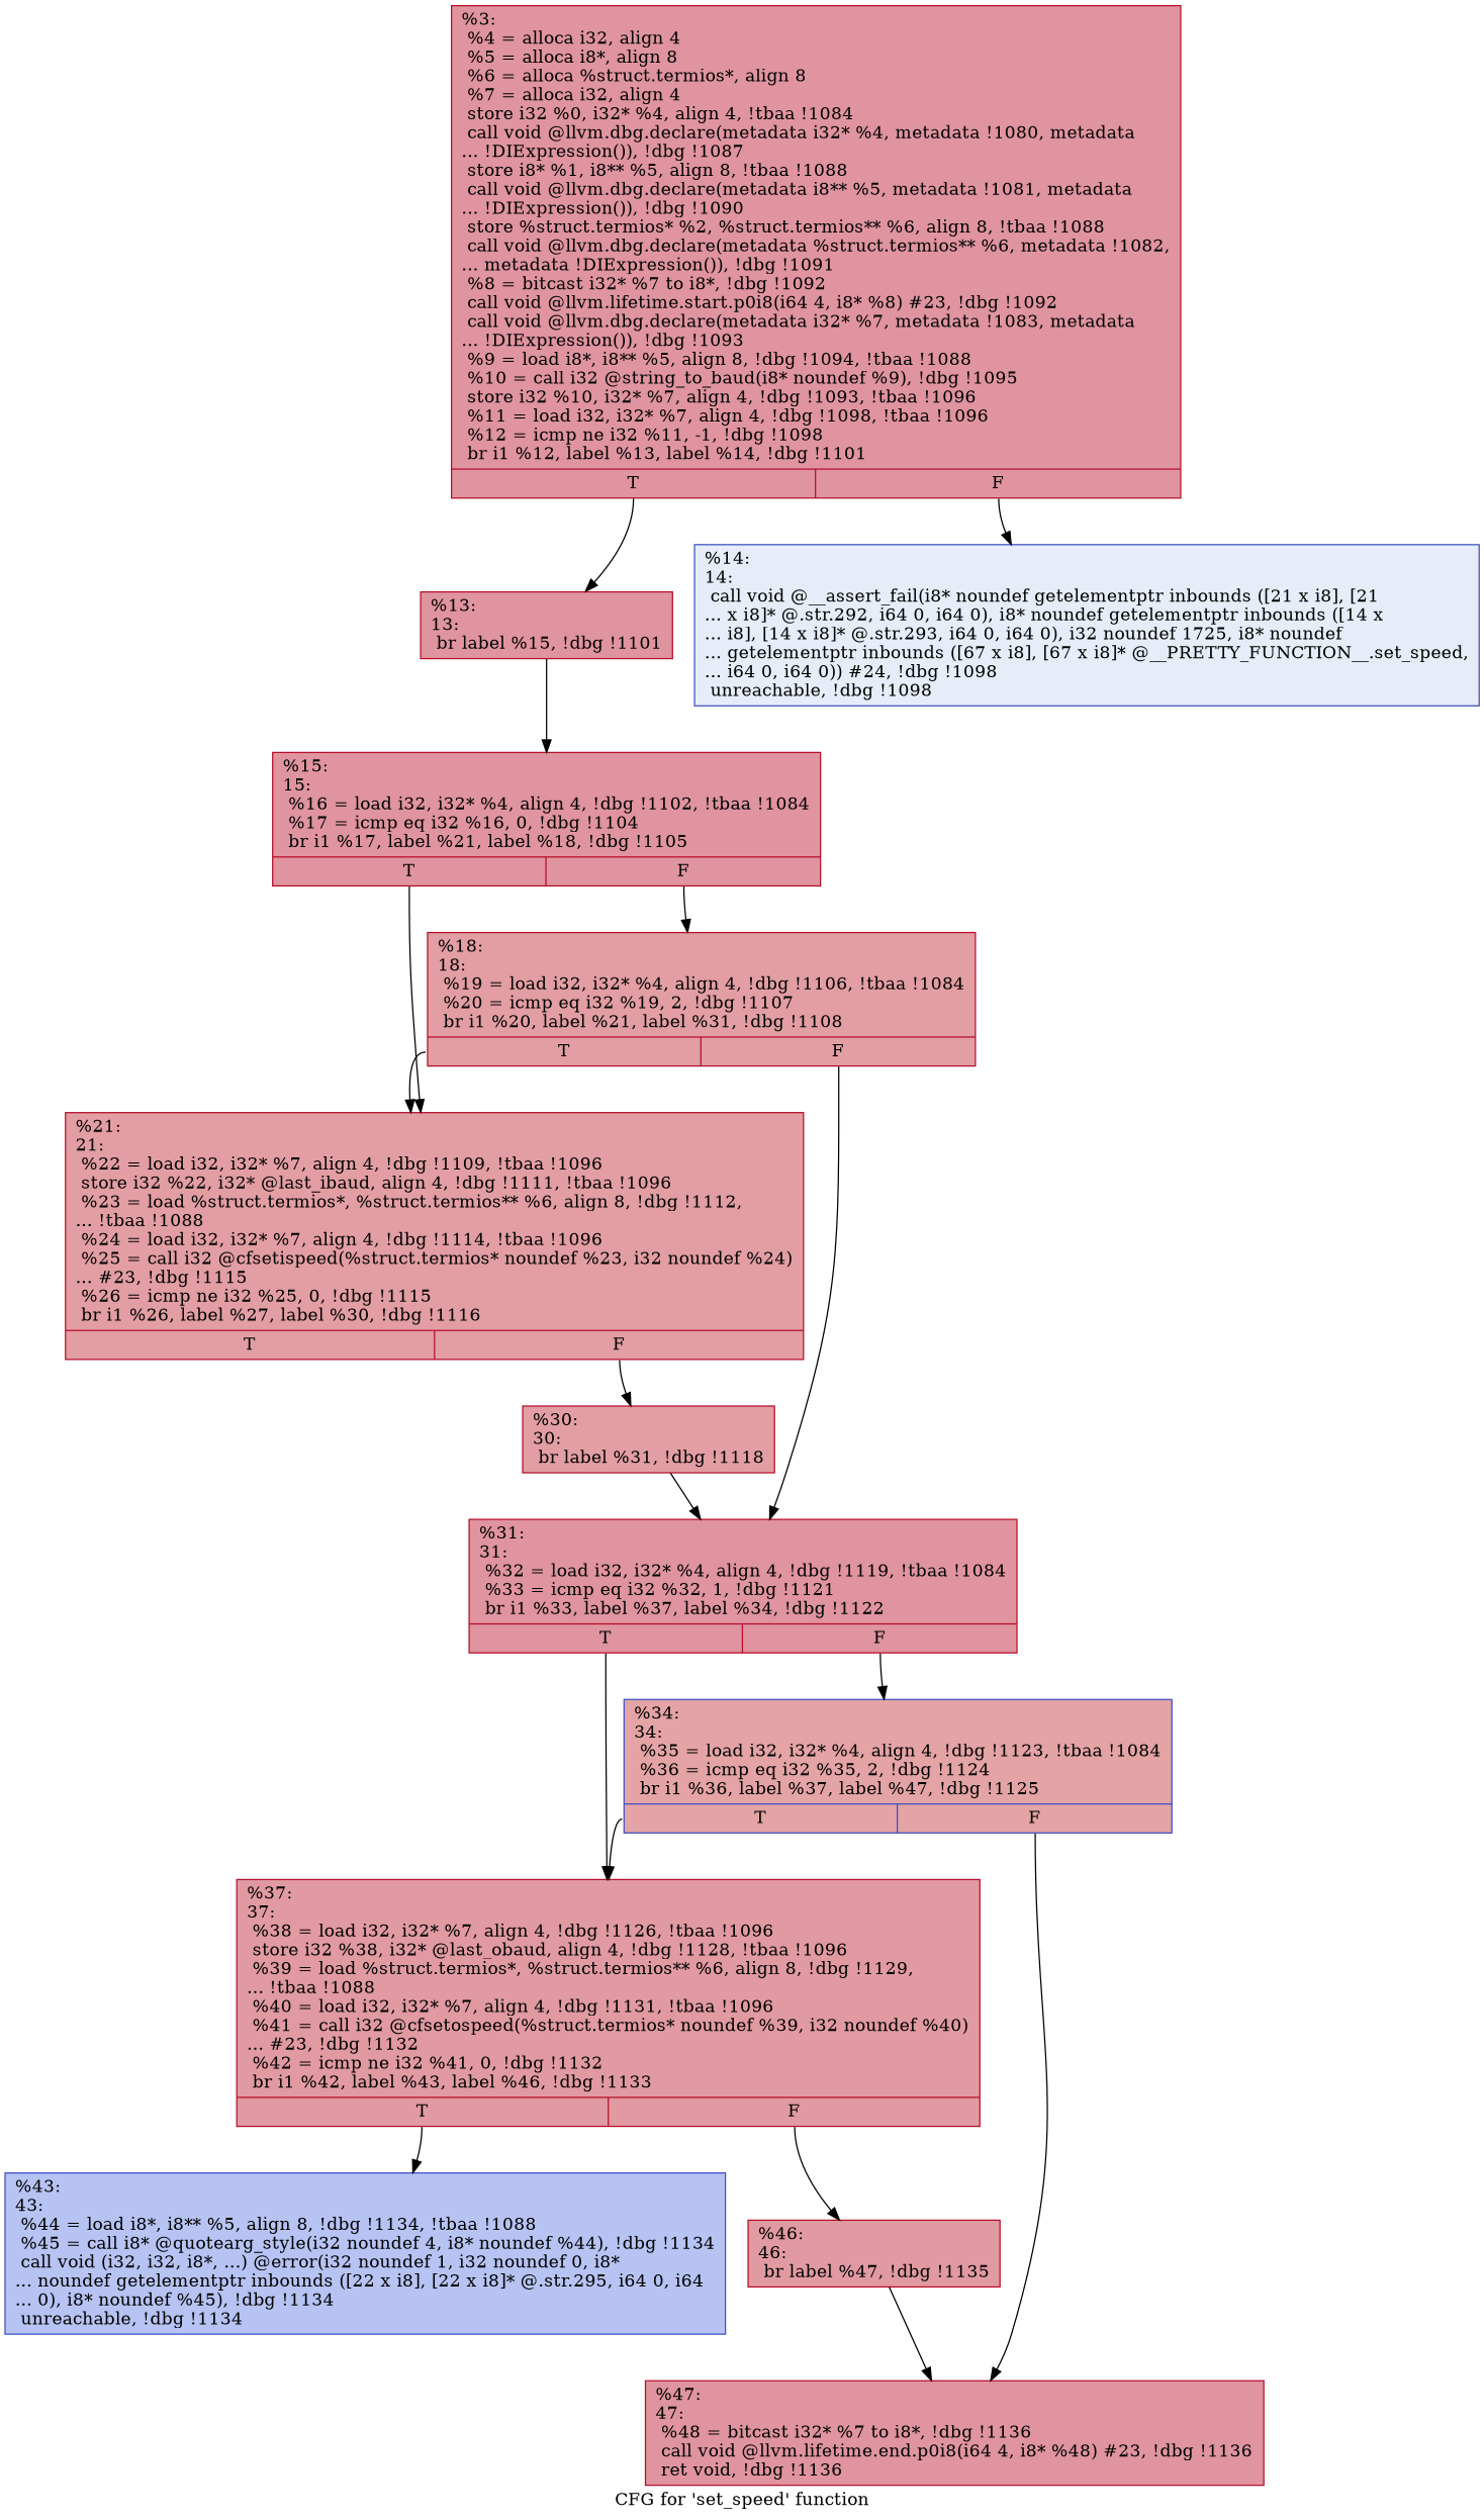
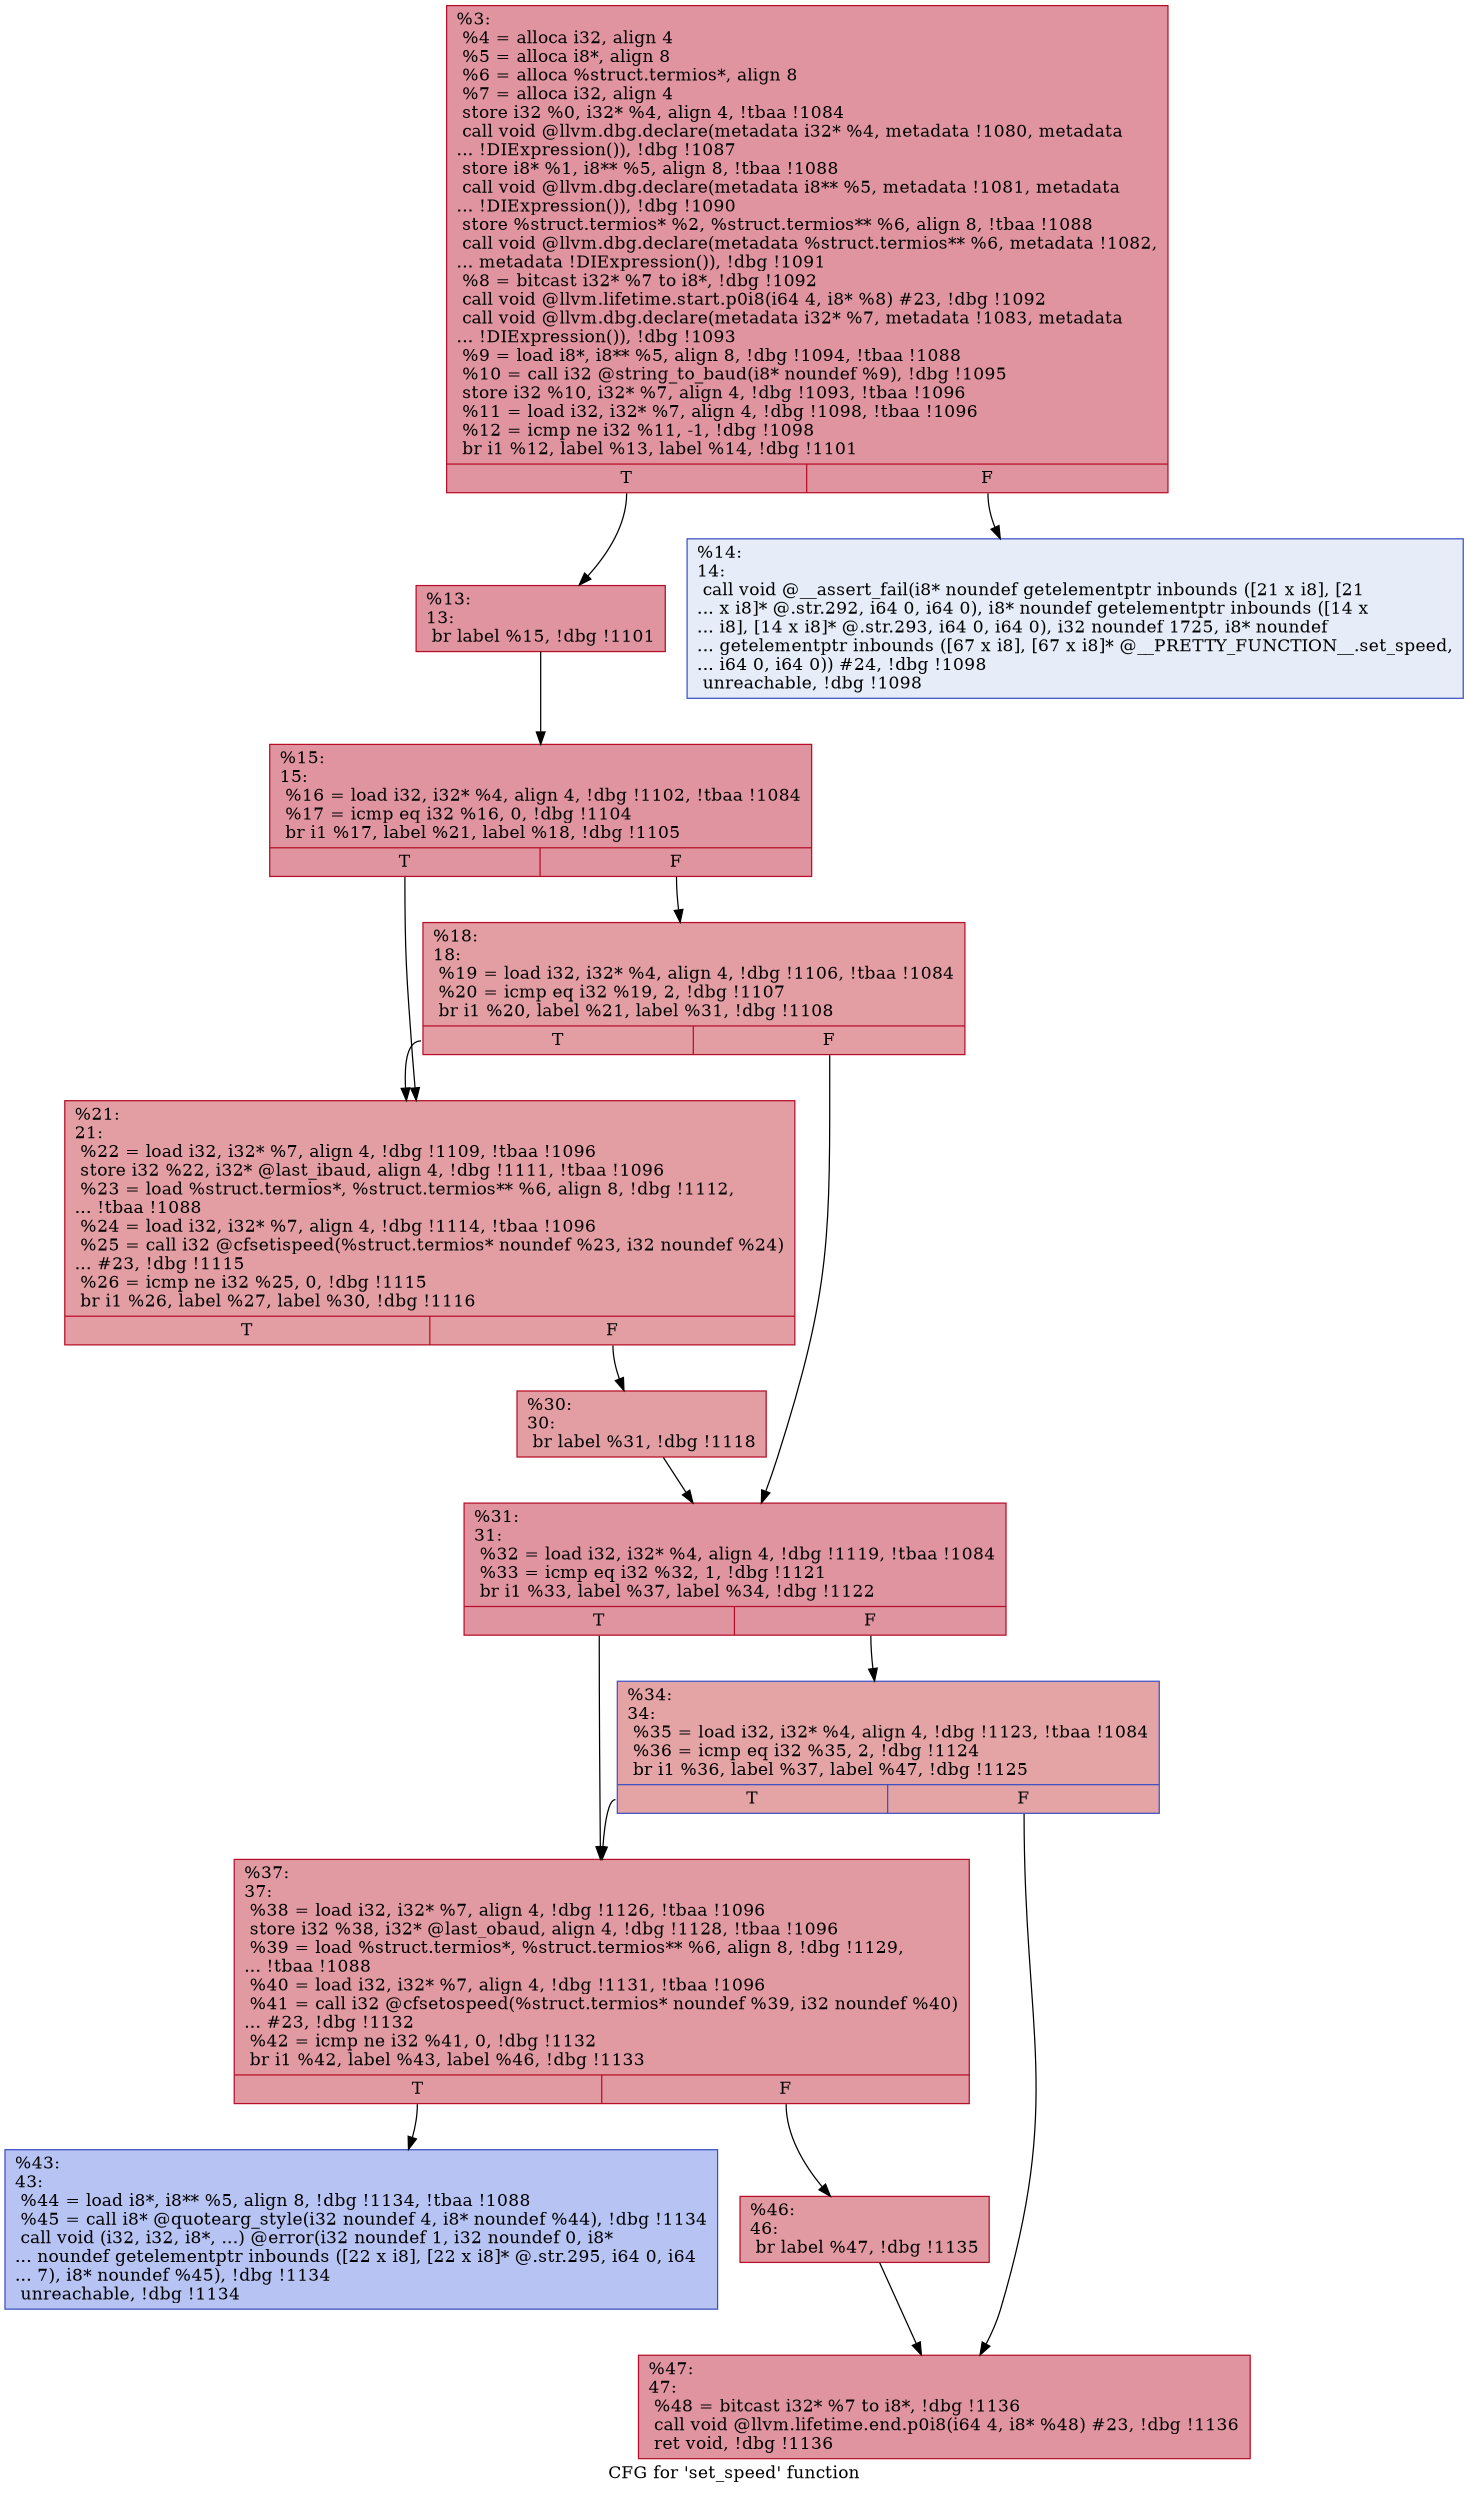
  digraph {
    label="CFG for 'set_speed' function"
    node [color="#b70d28ff" fillcolor="#b70d2870" shape=record style=filled]
    edge [tailport=s0]
    n1 [label="{%3:\l  %4 = alloca i32, align 4\l  %5 = alloca i8*, align 8\l  %6 = alloca %struct.termios*, align 8\l  %7 = alloca i32, align 4\l  store i32 %0, i32* %4, align 4, !tbaa !1084\l  call void @llvm.dbg.declare(metadata i32* %4, metadata !1080, metadata\l... !DIExpression()), !dbg !1087\l  store i8* %1, i8** %5, align 8, !tbaa !1088\l  call void @llvm.dbg.declare(metadata i8** %5, metadata !1081, metadata\l... !DIExpression()), !dbg !1090\l  store %struct.termios* %2, %struct.termios** %6, align 8, !tbaa !1088\l  call void @llvm.dbg.declare(metadata %struct.termios** %6, metadata !1082,\l... metadata !DIExpression()), !dbg !1091\l  %8 = bitcast i32* %7 to i8*, !dbg !1092\l  call void @llvm.lifetime.start.p0i8(i64 4, i8* %8) #23, !dbg !1092\l  call void @llvm.dbg.declare(metadata i32* %7, metadata !1083, metadata\l... !DIExpression()), !dbg !1093\l  %9 = load i8*, i8** %5, align 8, !dbg !1094, !tbaa !1088\l  %10 = call i32 @string_to_baud(i8* noundef %9), !dbg !1095\l  store i32 %10, i32* %7, align 4, !dbg !1093, !tbaa !1096\l  %11 = load i32, i32* %7, align 4, !dbg !1098, !tbaa !1096\l  %12 = icmp ne i32 %11, -1, !dbg !1098\l  br i1 %12, label %13, label %14, !dbg !1101\l|{<s0>T|<s1>F}}"]
    n2 [label="{%13:\l13:                                               \l  br label %15, !dbg !1101\l}"]
    n3 [color="#3d50c3ff" fillcolor="#c7d7f070" label="{%14:\l14:                                               \l  call void @__assert_fail(i8* noundef getelementptr inbounds ([21 x i8], [21\l... x i8]* @.str.292, i64 0, i64 0), i8* noundef getelementptr inbounds ([14 x\l... i8], [14 x i8]* @.str.293, i64 0, i64 0), i32 noundef 1725, i8* noundef\l... getelementptr inbounds ([67 x i8], [67 x i8]* @__PRETTY_FUNCTION__.set_speed,\l... i64 0, i64 0)) #24, !dbg !1098\l  unreachable, !dbg !1098\l}"]
    n4 [label="{%15:\l15:                                               \l  %16 = load i32, i32* %4, align 4, !dbg !1102, !tbaa !1084\l  %17 = icmp eq i32 %16, 0, !dbg !1104\l  br i1 %17, label %21, label %18, !dbg !1105\l|{<s0>T|<s1>F}}"]
    n5 [fillcolor="#be242e70" label="{%21:\l21:                                               \l  %22 = load i32, i32* %7, align 4, !dbg !1109, !tbaa !1096\l  store i32 %22, i32* @last_ibaud, align 4, !dbg !1111, !tbaa !1096\l  %23 = load %struct.termios*, %struct.termios** %6, align 8, !dbg !1112,\l... !tbaa !1088\l  %24 = load i32, i32* %7, align 4, !dbg !1114, !tbaa !1096\l  %25 = call i32 @cfsetispeed(%struct.termios* noundef %23, i32 noundef %24)\l... #23, !dbg !1115\l  %26 = icmp ne i32 %25, 0, !dbg !1115\l  br i1 %26, label %27, label %30, !dbg !1116\l|{<s0>T|<s1>F}}"]
    n6 [fillcolor="#be242e70" label="{%18:\l18:                                               \l  %19 = load i32, i32* %4, align 4, !dbg !1106, !tbaa !1084\l  %20 = icmp eq i32 %19, 2, !dbg !1107\l  br i1 %20, label %21, label %31, !dbg !1108\l|{<s0>T|<s1>F}}"]
    n7 [fillcolor="#be242e70" label="{%30:\l30:                                               \l  br label %31, !dbg !1118\l}"]
    n8 [label="{%31:\l31:                                               \l  %32 = load i32, i32* %4, align 4, !dbg !1119, !tbaa !1084\l  %33 = icmp eq i32 %32, 1, !dbg !1121\l  br i1 %33, label %37, label %34, !dbg !1122\l|{<s0>T|<s1>F}}"]
    n9 [fillcolor="#bb1b2c70" label="{%37:\l37:                                               \l  %38 = load i32, i32* %7, align 4, !dbg !1126, !tbaa !1096\l  store i32 %38, i32* @last_obaud, align 4, !dbg !1128, !tbaa !1096\l  %39 = load %struct.termios*, %struct.termios** %6, align 8, !dbg !1129,\l... !tbaa !1088\l  %40 = load i32, i32* %7, align 4, !dbg !1131, !tbaa !1096\l  %41 = call i32 @cfsetospeed(%struct.termios* noundef %39, i32 noundef %40)\l... #23, !dbg !1132\l  %42 = icmp ne i32 %41, 0, !dbg !1132\l  br i1 %42, label %43, label %46, !dbg !1133\l|{<s0>T|<s1>F}}"]
    n10 [color="#3d50c3ff" fillcolor="#c32e3170" label="{%34:\l34:                                               \l  %35 = load i32, i32* %4, align 4, !dbg !1123, !tbaa !1084\l  %36 = icmp eq i32 %35, 2, !dbg !1124\l  br i1 %36, label %37, label %47, !dbg !1125\l|{<s0>T|<s1>F}}"]
-   n11 [color="#3d50c3ff" fillcolor="#5977e370" label="{%43:\l43:                                               \l  %44 = load i8*, i8** %5, align 8, !dbg !1134, !tbaa !1088\l  %45 = call i8* @quotearg_style(i32 noundef 4, i8* noundef %44), !dbg !1134\l  call void (i32, i32, i8*, ...) @error(i32 noundef 1, i32 noundef 0, i8*\l... noundef getelementptr inbounds ([22 x i8], [22 x i8]* @.str.295, i64 0, i64\l... 0), i8* noundef %45), !dbg !1134\l  unreachable, !dbg !1134\l}"]
+   n11 [color="#3d50c3ff" fillcolor="#5977e370" label="{%43:\l43:                                               \l  %44 = load i8*, i8** %5, align 8, !dbg !1134, !tbaa !1088\l  %45 = call i8* @quotearg_style(i32 noundef 4, i8* noundef %44), !dbg !1134\l  call void (i32, i32, i8*, ...) @error(i32 noundef 1, i32 noundef 0, i8*\l... noundef getelementptr inbounds ([22 x i8], [22 x i8]* @.str.295, i64 0, i64\l... 7), i8* noundef %45), !dbg !1134\l  unreachable, !dbg !1134\l}"]
    n12 [fillcolor="#bb1b2c70" label="{%46:\l46:                                               \l  br label %47, !dbg !1135\l}"]
    n13 [label="{%47:\l47:                                               \l  %48 = bitcast i32* %7 to i8*, !dbg !1136\l  call void @llvm.lifetime.end.p0i8(i64 4, i8* %48) #23, !dbg !1136\l  ret void, !dbg !1136\l}"]
    n1 -> n2
    n1 -> n3 [tailport=s1]
    n2 -> n4
    n4 -> n5
    n4 -> n6 [tailport=s1]
    n5 -> n7 [tailport=s1]
    n6 -> n5
    n6 -> n8 [tailport=s1]
    n7 -> n8
    n8 -> n9
    n8 -> n10 [tailport=s1]
    n9 -> n11
    n9 -> n12 [tailport=s1]
    n10 -> n9
    n10 -> n13 [tailport=s1]
    n12 -> n13
  }
